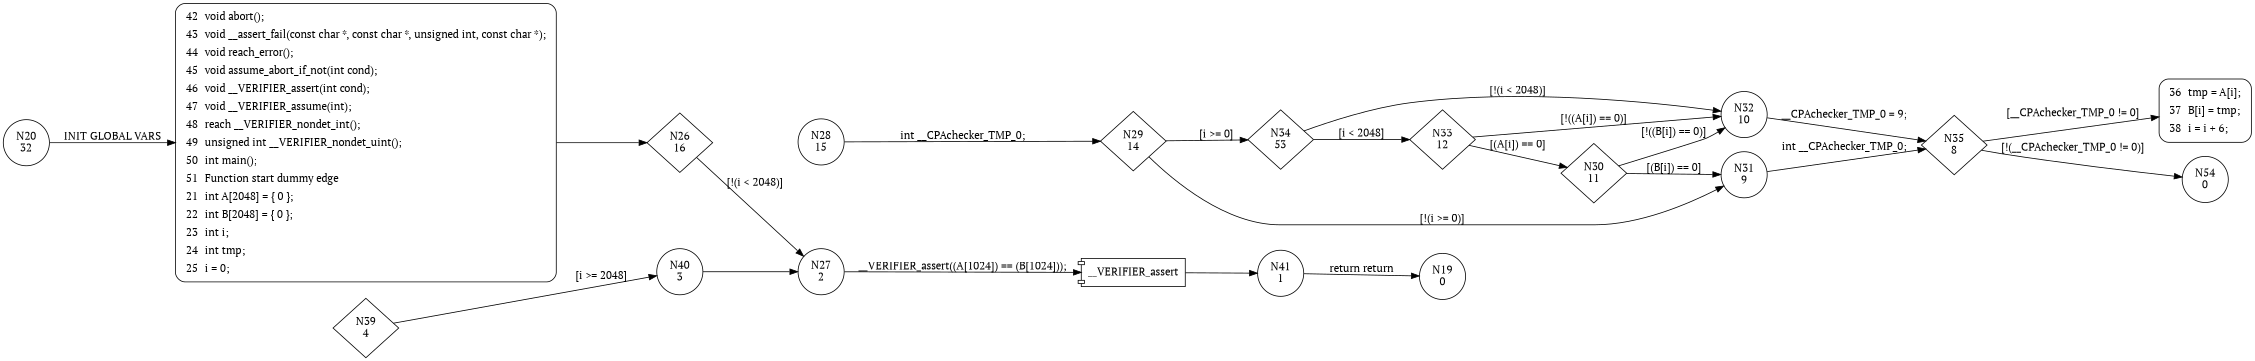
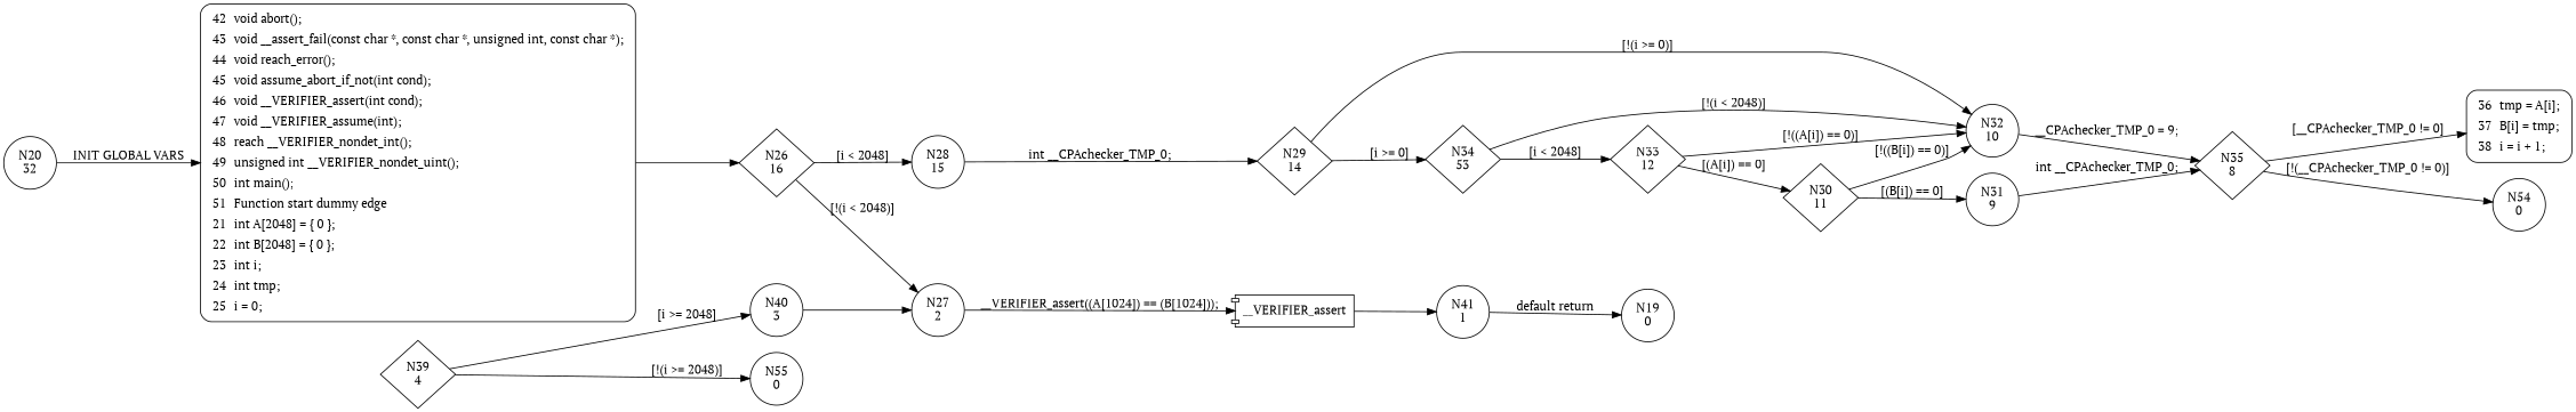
  digraph {
    fontname="PT Serif"
    rankdir=LR
    node [fontname="PT Serif" shape=circle]
    edge [fontname="PT Serif"]
    n1 [label="N20\n32"]
    n2 [fillcolor=white label=<<table border="0" cellborder="0" cellpadding="3" bgcolor="white"><tr><td align="right">42</td><td align="left">void abort();</td></tr><tr><td align="right">43</td><td align="left">void __assert_fail(const char *, const char *, unsigned int, const char *);</td></tr><tr><td align="right">44</td><td align="left">void reach_error();</td></tr><tr><td align="right">45</td><td align="left">void assume_abort_if_not(int cond);</td></tr><tr><td align="right">46</td><td align="left">void __VERIFIER_assert(int cond);</td></tr><tr><td align="right">47</td><td align="left">void __VERIFIER_assume(int);</td></tr><tr><td align="right">48</td><td align="left">reach __VERIFIER_nondet_int();</td></tr><tr><td align="right">49</td><td align="left">unsigned int __VERIFIER_nondet_uint();</td></tr><tr><td align="right">50</td><td align="left">int main();</td></tr><tr><td align="right">51</td><td align="left">Function start dummy edge</td></tr><tr><td align="right">21</td><td align="left">int A[2048] = &#123; 0 &#125;;</td></tr><tr><td align="right">22</td><td align="left">int B[2048] = &#123; 0 &#125;;</td></tr><tr><td align="right">23</td><td align="left">int i;</td></tr><tr><td align="right">24</td><td align="left">int tmp;</td></tr><tr><td align="right">25</td><td align="left">i = 0;</td></tr></table>> penwidth=1 shape=Mrecord style="filled,bold"]
    n3 [label="N26\n16" shape=diamond]
    n4 [label="N28\n15"]
    n5 [label="N27\n2"]
    n6 [label="N29\n14" shape=diamond]
    n7 [label=__VERIFIER_assert shape=component]
    n8 [label="N34\n53" shape=diamond]
    n9 [label="N32\n10"]
    n10 [label="N41\n1"]
    n11 [label="N19\n0"]
    n12 [label="N33\n12" shape=diamond]
    n13 [label="N35\n8" shape=diamond]
    n14 [label="N30\n11" shape=diamond]
-   n15 [fillcolor=white label=<<table border="0" cellborder="0" cellpadding="3" bgcolor="white"><tr><td align="right">36</td><td align="left">tmp = A[i];</td></tr><tr><td align="right">37</td><td align="left">B[i] = tmp;</td></tr><tr><td align="right">38</td><td align="left">i = i + 6;</td></tr></table>> penwidth=1 shape=Mrecord style="filled,bold"]
+   n15 [fillcolor=white label=<<table border="0" cellborder="0" cellpadding="3" bgcolor="white"><tr><td align="right">36</td><td align="left">tmp = A[i];</td></tr><tr><td align="right">37</td><td align="left">B[i] = tmp;</td></tr><tr><td align="right">38</td><td align="left">i = i + 1;</td></tr></table>> penwidth=1 shape=Mrecord style="filled,bold"]
    n16 [label="N54\n0"]
    n17 [label="N39\n4" shape=diamond]
    n18 [label="N40\n3"]
+   n19 [label="N55\n0"]
    n20 [label="N31\n9"]
    n1 -> n2 [label="INIT GLOBAL VARS"]
    n2 -> n3
+   n3 -> n4 [label="[i < 2048]"]
    n3 -> n5 [label="[!(i < 2048)]"]
    n4 -> n6 [label="int __CPAchecker_TMP_0;"]
    n5 -> n7 [label="__VERIFIER_assert((A[1024]) == (B[1024]));"]
    n6 -> n8 [label="[i >= 0]"]
-   n6 -> n20 [label="[!(i >= 0)]"]
+   n6 -> n9 [label="[!(i >= 0)]"]
    n7 -> n10
    n8 -> n9 [label="[!(i < 2048)]"]
    n8 -> n12 [label="[i < 2048]"]
    n9 -> n13 [label="__CPAchecker_TMP_0 = 9;"]
-   n10 -> n11 [label="return return"]
+   n10 -> n11 [label="default return"]
    n12 -> n9 [label="[!((A[i]) == 0)]"]
    n12 -> n14 [label="[(A[i]) == 0]"]
    n13 -> n15 [label="[__CPAchecker_TMP_0 != 0]"]
    n13 -> n16 [label="[!(__CPAchecker_TMP_0 != 0)]"]
    n14 -> n9 [label="[!((B[i]) == 0)]"]
    n14 -> n20 [label="[(B[i]) == 0]"]
    n17 -> n18 [label="[i >= 2048]"]
+   n17 -> n19 [label="[!(i >= 2048)]"]
    n18 -> n5
    n20 -> n13 [label="int __CPAchecker_TMP_0;"]
  }
